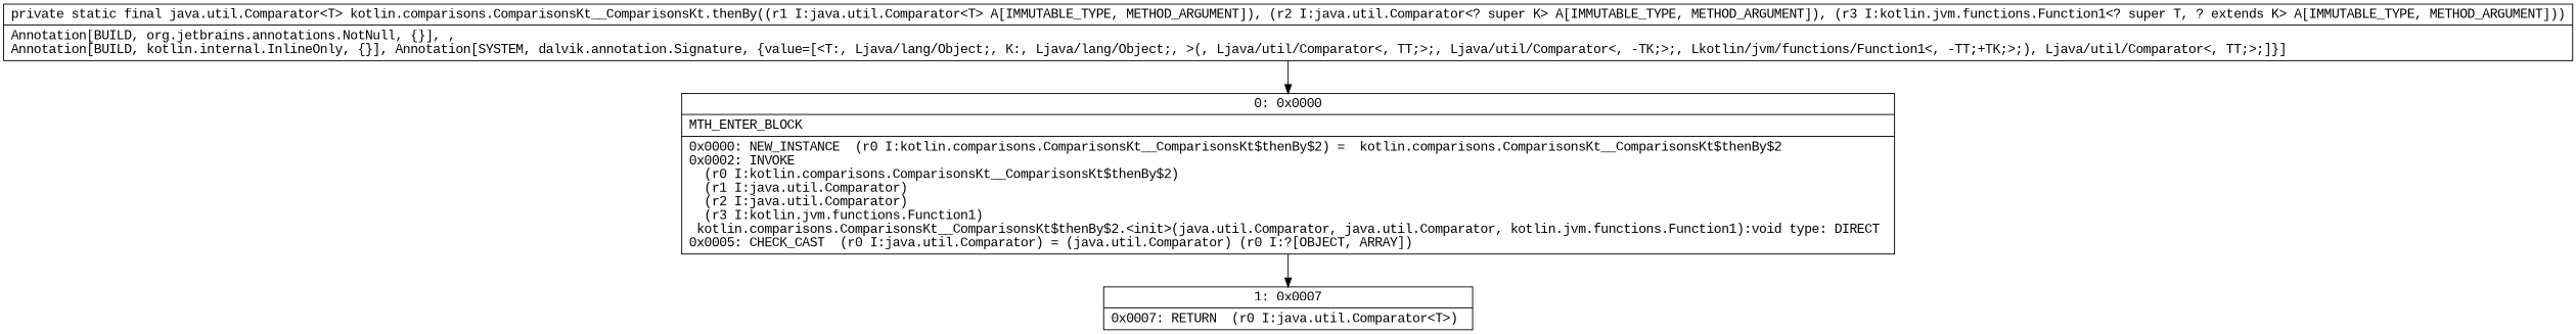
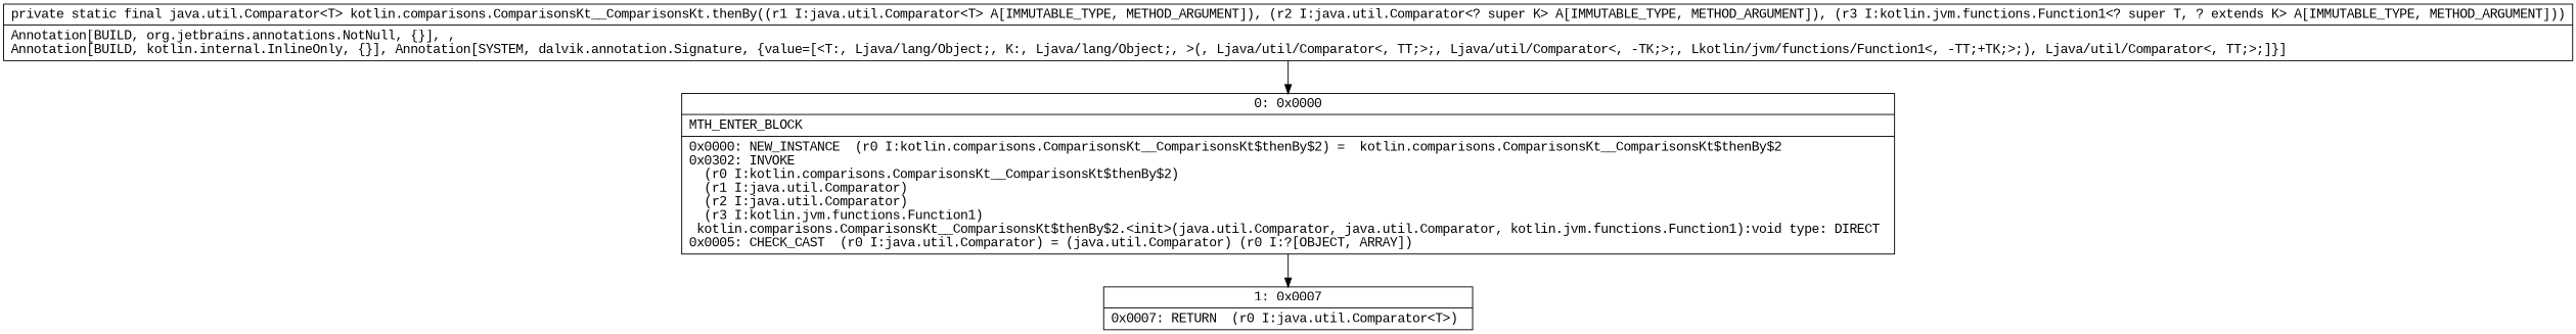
  digraph {
    fontname="Liberation Mono"
    node [shape=record fontname="Liberation Mono"]
    edge [fontname="Liberation Mono"]
-   n1 [label="{0\:\ 0x0000|MTH_ENTER_BLOCK\l|0x0000: NEW_INSTANCE  (r0 I:kotlin.comparisons.ComparisonsKt__ComparisonsKt$thenBy$2) =  kotlin.comparisons.ComparisonsKt__ComparisonsKt$thenBy$2 \l0x0002: INVOKE  \l  (r0 I:kotlin.comparisons.ComparisonsKt__ComparisonsKt$thenBy$2)\l  (r1 I:java.util.Comparator)\l  (r2 I:java.util.Comparator)\l  (r3 I:kotlin.jvm.functions.Function1)\l kotlin.comparisons.ComparisonsKt__ComparisonsKt$thenBy$2.\<init\>(java.util.Comparator, java.util.Comparator, kotlin.jvm.functions.Function1):void type: DIRECT \l0x0005: CHECK_CAST  (r0 I:java.util.Comparator) = (java.util.Comparator) (r0 I:?[OBJECT, ARRAY]) \l}"]
+   n1 [label="{0\:\ 0x0000|MTH_ENTER_BLOCK\l|0x0000: NEW_INSTANCE  (r0 I:kotlin.comparisons.ComparisonsKt__ComparisonsKt$thenBy$2) =  kotlin.comparisons.ComparisonsKt__ComparisonsKt$thenBy$2 \l0x0302: INVOKE  \l  (r0 I:kotlin.comparisons.ComparisonsKt__ComparisonsKt$thenBy$2)\l  (r1 I:java.util.Comparator)\l  (r2 I:java.util.Comparator)\l  (r3 I:kotlin.jvm.functions.Function1)\l kotlin.comparisons.ComparisonsKt__ComparisonsKt$thenBy$2.\<init\>(java.util.Comparator, java.util.Comparator, kotlin.jvm.functions.Function1):void type: DIRECT \l0x0005: CHECK_CAST  (r0 I:java.util.Comparator) = (java.util.Comparator) (r0 I:?[OBJECT, ARRAY]) \l}"]
    n2 [label="{1\:\ 0x0007|0x0007: RETURN  (r0 I:java.util.Comparator\<T\>) \l}"]
    n3 [label="{private static final java.util.Comparator\<T\> kotlin.comparisons.ComparisonsKt__ComparisonsKt.thenBy((r1 I:java.util.Comparator\<T\> A[IMMUTABLE_TYPE, METHOD_ARGUMENT]), (r2 I:java.util.Comparator\<? super K\> A[IMMUTABLE_TYPE, METHOD_ARGUMENT]), (r3 I:kotlin.jvm.functions.Function1\<? super T, ? extends K\> A[IMMUTABLE_TYPE, METHOD_ARGUMENT]))  | Annotation[BUILD, org.jetbrains.annotations.NotNull, \{\}], , \lAnnotation[BUILD, kotlin.internal.InlineOnly, \{\}], Annotation[SYSTEM, dalvik.annotation.Signature, \{value=[\<T:, Ljava\/lang\/Object;, K:, Ljava\/lang\/Object;, \>(, Ljava\/util\/Comparator\<, TT;\>;, Ljava\/util\/Comparator\<, \-TK;\>;, Lkotlin\/jvm\/functions\/Function1\<, \-TT;+TK;\>;), Ljava\/util\/Comparator\<, TT;\>;]\}]\l}"]
    n1 -> n2
    n3 -> n1
  }
